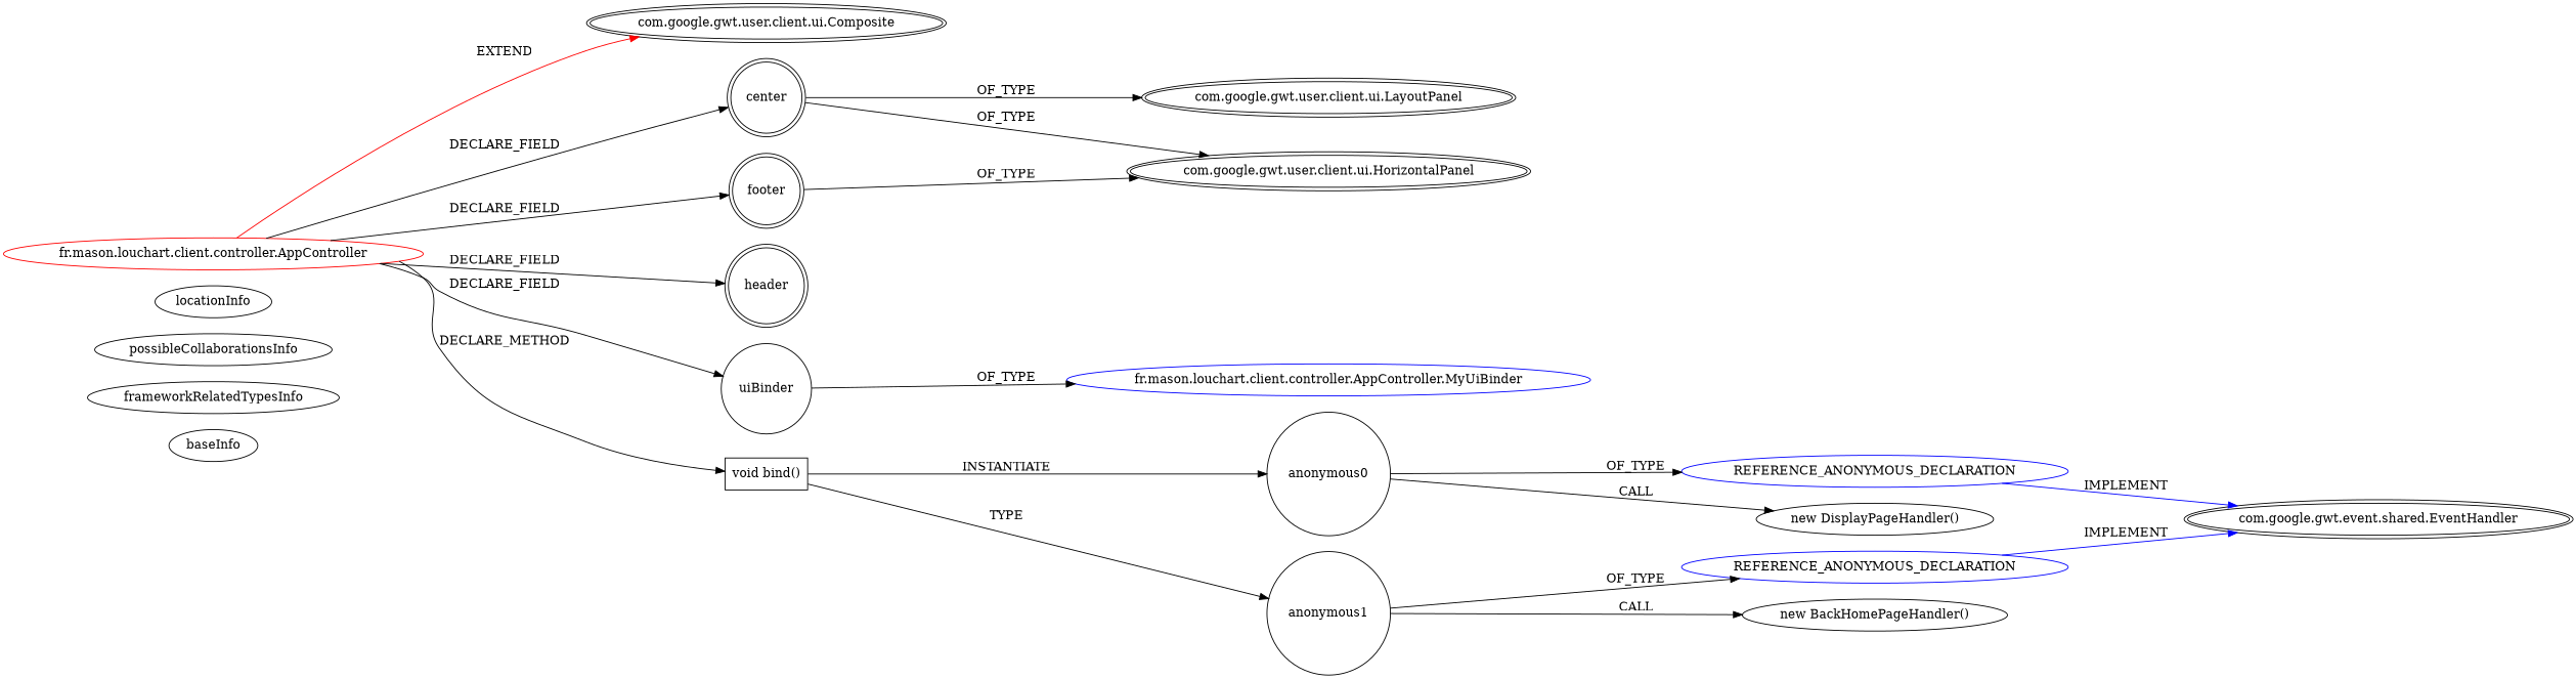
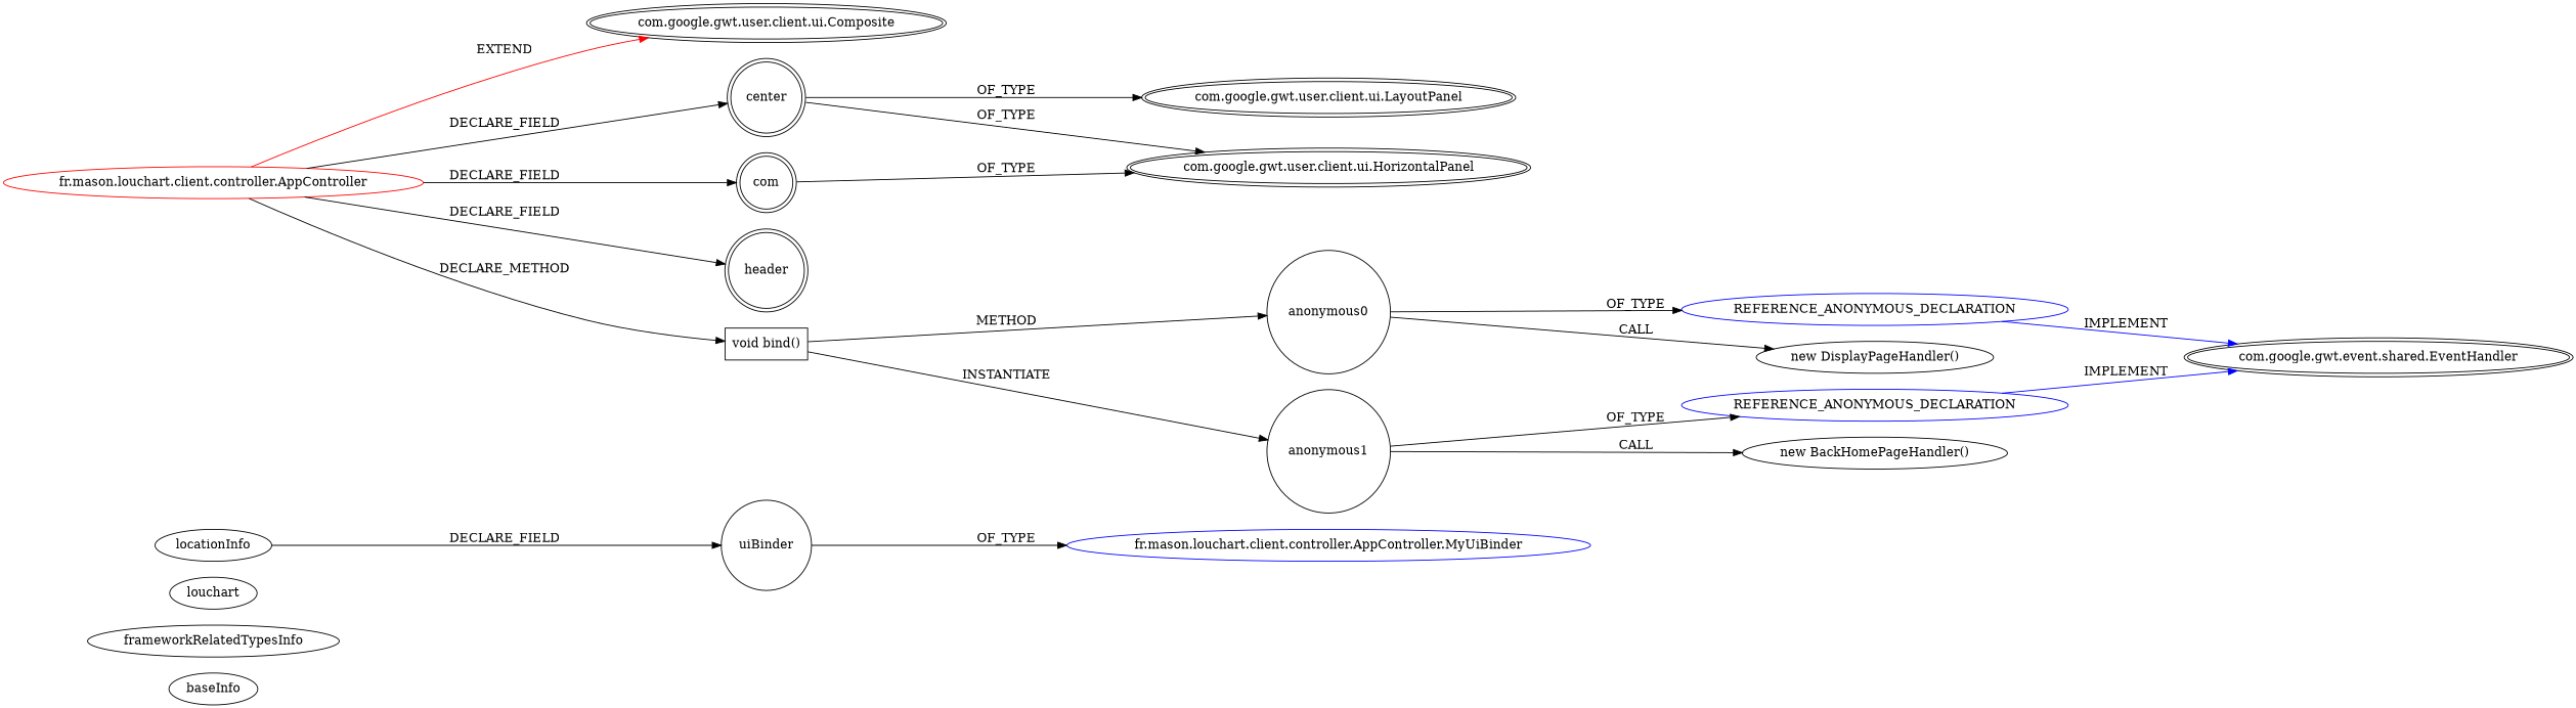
  digraph {
    rankdir=LR
    node [isFrameworkType=false]
    baseInfo [category=extension_graph graphId=296 isAnonymous=false possibleRelation=true isFrameworkType=""]
    frameworkRelatedTypesInfo [0="com.google.gwt.user.client.ui.Composite" isFrameworkType=""]
-   possibleCollaborationsInfo [0="296~CLIENT_METHOD_DECLARATION-INSTANTIATION-~com.google.gwt.user.client.ui.Composite ~com.google.gwt.event.shared.EventHandler ~false~true" 1="296~FIELD_DECLARATION-~com.google.gwt.user.client.ui.Composite ~com.google.gwt.uibinder.client.UiBinder ~false~false" isFrameworkType=""]
+   possibleCollaborationsInfo [0="296~CLIENT_METHOD_DECLARATION-INSTANTIATION-~com.google.gwt.user.client.ui.Composite ~com.google.gwt.event.shared.EventHandler ~false~true" 1="296~FIELD_DECLARATION-~com.google.gwt.user.client.ui.Composite ~com.google.gwt.uibinder.client.UiBinder ~false~false" label=louchart isFrameworkType=""]
    locationInfo [contextSignature=AppController filePath="/Masonu-Sample_MVP_pattern_with_GWT/Sample_MVP_pattern_with_GWT-master/src/fr/mason/louchart/client/controller/AppController.java" graphId=296 projectName="Masonu-Sample_MVP_pattern_with_GWT" isFrameworkType=""]
    n5 [color=red label="fr.mason.louchart.client.controller.AppController" vertexType=ROOT_CLIENT_CLASS_DECLARATION]
    n6 [isFrameworkType=true label="com.google.gwt.user.client.ui.Composite" peripheries=2 vertexType=FRAMEWORK_CLASS_TYPE]
    n7 [isFrameworkType=true label=center peripheries=2 shape=circle vertexType=FIELD_DECLARATION]
-   n8 [isFrameworkType=true label=footer peripheries=2 shape=circle vertexType=FIELD_DECLARATION]
+   n8 [isFrameworkType=true label=com peripheries=2 shape=circle vertexType=FIELD_DECLARATION]
    n9 [isFrameworkType=true label=header peripheries=2 shape=circle vertexType=FIELD_DECLARATION]
    n10 [label=uiBinder shape=circle vertexType=FIELD_DECLARATION]
    n11 [label="void bind()" shape=box vertexType=CLIENT_METHOD_DECLARATION]
    n12 [isFrameworkType=true label="com.google.gwt.user.client.ui.LayoutPanel" peripheries=2 vertexType=FRAMEWORK_CLASS_TYPE]
    n13 [isFrameworkType=true label="com.google.gwt.user.client.ui.HorizontalPanel" peripheries=2 vertexType=FRAMEWORK_CLASS_TYPE]
    n14 [color=blue label="fr.mason.louchart.client.controller.AppController.MyUiBinder" vertexType=REFERENCE_CLIENT_CLASS_DECLARATION]
    n15 [label=anonymous0 shape=circle vertexType=VARIABLE_EXPRESION]
    n16 [label=anonymous1 shape=circle vertexType=VARIABLE_EXPRESION]
    n17 [color=blue label=REFERENCE_ANONYMOUS_DECLARATION vertexType=REFERENCE_ANONYMOUS_DECLARATION]
    n18 [label="new DisplayPageHandler()" vertexType=CONSTRUCTOR_CALL]
    n19 [color=blue label=REFERENCE_ANONYMOUS_DECLARATION vertexType=REFERENCE_ANONYMOUS_DECLARATION]
    n20 [label="new BackHomePageHandler()" vertexType=CONSTRUCTOR_CALL]
    n21 [isFrameworkType=true label="com.google.gwt.event.shared.EventHandler" peripheries=2 vertexType=FRAMEWORK_INTERFACE_TYPE]
    n5 -> n6 [color=red label=EXTEND]
    n5 -> n7 [label=DECLARE_FIELD]
    n5 -> n8 [label=DECLARE_FIELD]
    n5 -> n9 [label=DECLARE_FIELD]
-   n5 -> n10 [label=DECLARE_FIELD]
+   locationInfo -> n10 [label=DECLARE_FIELD]
    n5 -> n11 [label=DECLARE_METHOD]
    n7 -> n12 [label=OF_TYPE]
    n7 -> n13 [label=OF_TYPE]
    n8 -> n13 [label=OF_TYPE]
    n10 -> n14 [label=OF_TYPE]
-   n11 -> n15 [label=INSTANTIATE]
-   n11 -> n16 [label=TYPE]
+   n11 -> n15 [label=METHOD]
+   n11 -> n16 [label=INSTANTIATE]
    n15 -> n17 [label=OF_TYPE]
    n15 -> n18 [label=CALL]
    n16 -> n19 [label=OF_TYPE]
    n16 -> n20 [label=CALL]
    n17 -> n21 [color=blue label=IMPLEMENT]
    n19 -> n21 [color=blue label=IMPLEMENT]
  }
